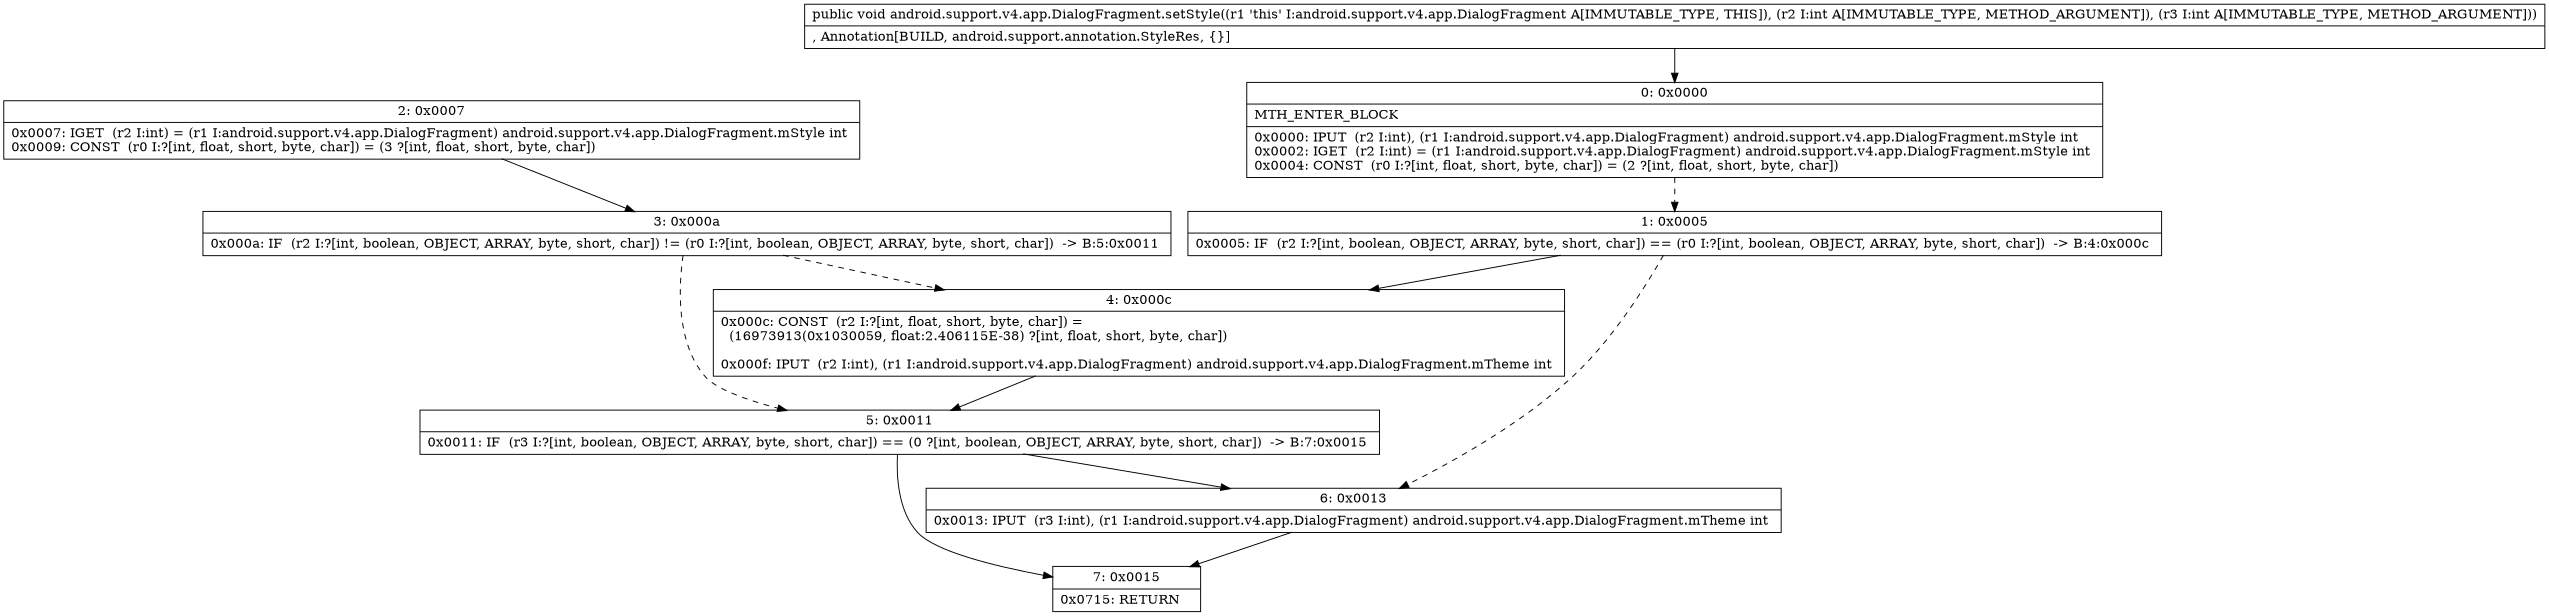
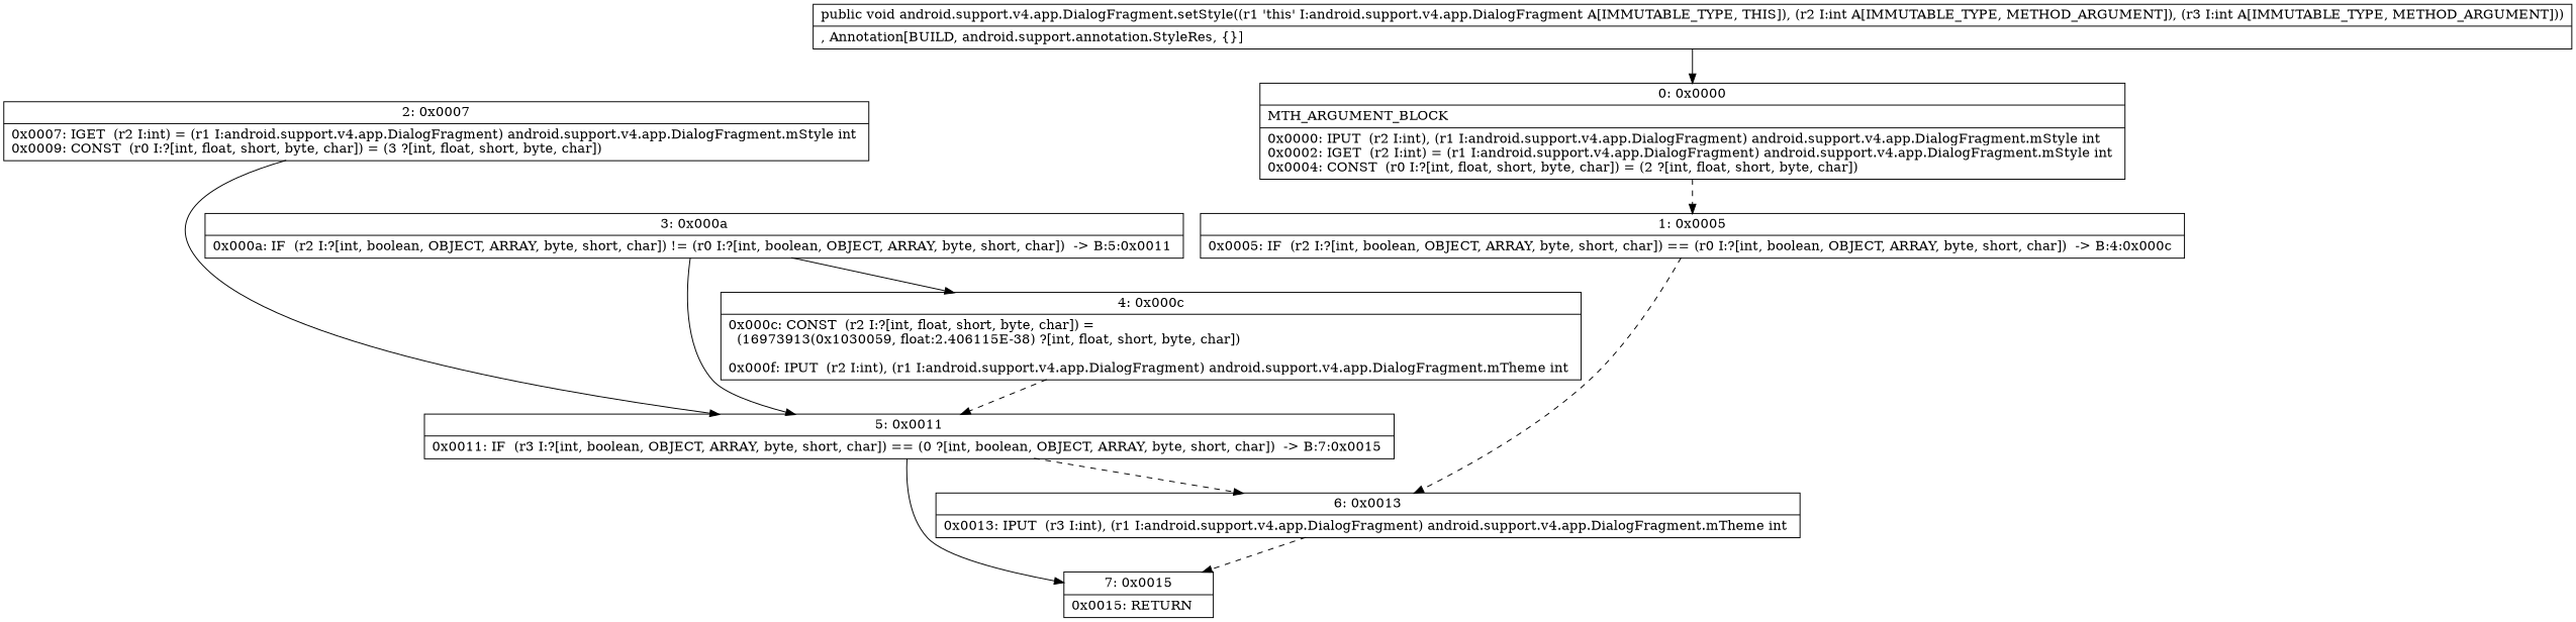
  digraph {
    node [shape=record]
-   n1 [label="{0\:\ 0x0000|MTH_ENTER_BLOCK\l|0x0000: IPUT  (r2 I:int), (r1 I:android.support.v4.app.DialogFragment) android.support.v4.app.DialogFragment.mStyle int \l0x0002: IGET  (r2 I:int) = (r1 I:android.support.v4.app.DialogFragment) android.support.v4.app.DialogFragment.mStyle int \l0x0004: CONST  (r0 I:?[int, float, short, byte, char]) = (2 ?[int, float, short, byte, char]) \l}"]
+   n1 [label="{0\:\ 0x0000|MTH_ARGUMENT_BLOCK\l|0x0000: IPUT  (r2 I:int), (r1 I:android.support.v4.app.DialogFragment) android.support.v4.app.DialogFragment.mStyle int \l0x0002: IGET  (r2 I:int) = (r1 I:android.support.v4.app.DialogFragment) android.support.v4.app.DialogFragment.mStyle int \l0x0004: CONST  (r0 I:?[int, float, short, byte, char]) = (2 ?[int, float, short, byte, char]) \l}"]
    n2 [label="{1\:\ 0x0005|0x0005: IF  (r2 I:?[int, boolean, OBJECT, ARRAY, byte, short, char]) == (r0 I:?[int, boolean, OBJECT, ARRAY, byte, short, char])  \-\> B:4:0x000c \l}"]
    n3 [label="{4\:\ 0x000c|0x000c: CONST  (r2 I:?[int, float, short, byte, char]) = \l  (16973913(0x1030059, float:2.406115E\-38) ?[int, float, short, byte, char])\l \l0x000f: IPUT  (r2 I:int), (r1 I:android.support.v4.app.DialogFragment) android.support.v4.app.DialogFragment.mTheme int \l}"]
    n4 [label="{6\:\ 0x0013|0x0013: IPUT  (r3 I:int), (r1 I:android.support.v4.app.DialogFragment) android.support.v4.app.DialogFragment.mTheme int \l}"]
    n5 [label="{2\:\ 0x0007|0x0007: IGET  (r2 I:int) = (r1 I:android.support.v4.app.DialogFragment) android.support.v4.app.DialogFragment.mStyle int \l0x0009: CONST  (r0 I:?[int, float, short, byte, char]) = (3 ?[int, float, short, byte, char]) \l}"]
    n6 [label="{3\:\ 0x000a|0x000a: IF  (r2 I:?[int, boolean, OBJECT, ARRAY, byte, short, char]) != (r0 I:?[int, boolean, OBJECT, ARRAY, byte, short, char])  \-\> B:5:0x0011 \l}"]
    n7 [label="{5\:\ 0x0011|0x0011: IF  (r3 I:?[int, boolean, OBJECT, ARRAY, byte, short, char]) == (0 ?[int, boolean, OBJECT, ARRAY, byte, short, char])  \-\> B:7:0x0015 \l}"]
-   n8 [label="{7\:\ 0x0015|0x0715: RETURN   \l}"]
+   n8 [label="{7\:\ 0x0015|0x0015: RETURN   \l}"]
    n9 [label="{public void android.support.v4.app.DialogFragment.setStyle((r1 'this' I:android.support.v4.app.DialogFragment A[IMMUTABLE_TYPE, THIS]), (r2 I:int A[IMMUTABLE_TYPE, METHOD_ARGUMENT]), (r3 I:int A[IMMUTABLE_TYPE, METHOD_ARGUMENT]))  | , Annotation[BUILD, android.support.annotation.StyleRes, \{\}]\l}"]
    n1 -> n2 [style=dashed]
-   n2 -> n3
    n2 -> n4 [style=dashed]
-   n3 -> n7
-   n4 -> n8
-   n5 -> n6
-   n6 -> n3 [style=dashed]
-   n6 -> n7 [style=dashed]
-   n7 -> n4 [style=solid]
+   n3 -> n7 [style=dashed]
+   n4 -> n8 [style=dashed]
+   n5 -> n7
+   n6 -> n3 [style=solid]
+   n6 -> n7
+   n7 -> n4 [style=dashed]
    n7 -> n8
    n9 -> n1
  }
